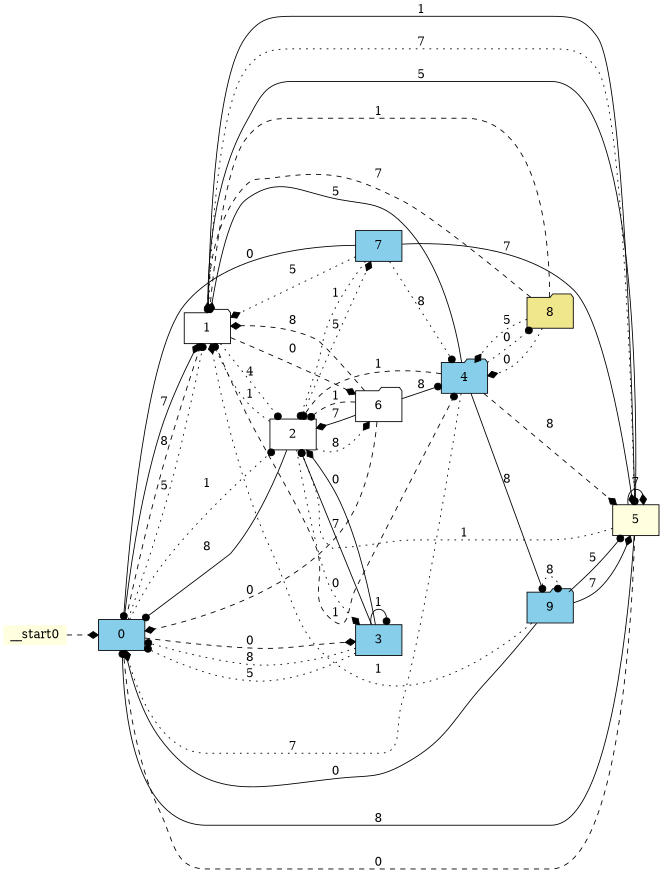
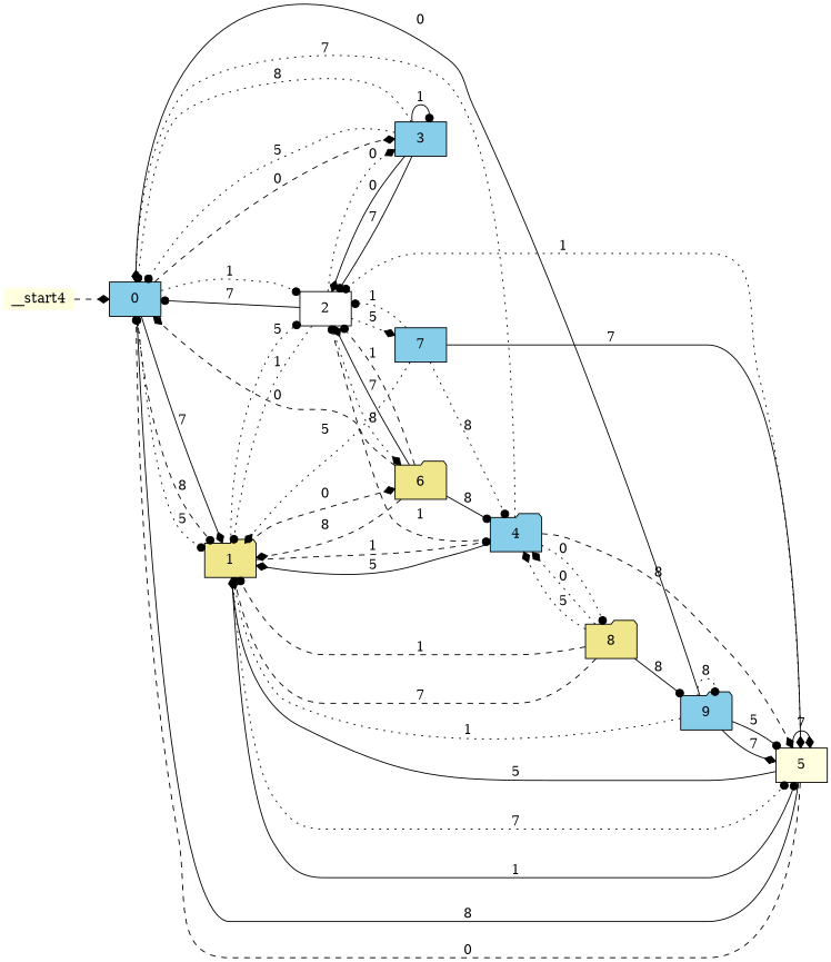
  digraph {
    rankdir=LR
    node [fillcolor=skyblue shape=box style=filled]
    edge [arrowhead=dot style=dotted]
    n1 [label=0]
-   n2 [fillcolor=white label=1 shape=folder]
+   n2 [fillcolor=khaki label=1 shape=folder]
    n3 [fillcolor=white label=2]
    n4 [label=3]
    n5 [label=4 shape=folder]
    n6 [fillcolor=lightyellow label=5]
-   n7 [fillcolor=white label=6 shape=folder]
+   n7 [fillcolor=khaki label=6 shape=folder]
    n8 [label=7]
    n9 [fillcolor=khaki label=8 shape=folder]
    n10 [label=9 shape=folder]
-   __start0 [fillcolor=lightyellow height=0 shape=none width=0]
+   __start0 [fillcolor=lightyellow height=0 shape=none width=0 label=__start4]
    n1 -> n2 [label=8 style=dashed]
    n1 -> n2 [label=5]
    n1 -> n2 [arrowhead=diamond label=7 style=solid]
    n1 -> n3 [label=1]
    n1 -> n4 [arrowhead=diamond label=0 style=dashed]
-   n2 -> n3 [label=4]
+   n2 -> n3 [label=5]
    n2 -> n5 [label=1 style=dashed]
    n2 -> n6 [label=1 style=solid]
    n2 -> n6 [label=7]
    n2 -> n7 [arrowhead=diamond label=0 style=dashed]
-   n3 -> n1 [label=8 style=solid]
+   n3 -> n1 [label=7 style=solid]
    n3 -> n2 [label=1]
    n3 -> n4 [arrowhead=diamond label=0]
    n3 -> n7 [arrowhead=diamond label=8]
    n3 -> n8 [arrowhead=diamond label=5]
    n4 -> n1 [label=8]
    n4 -> n1 [label=5]
    n4 -> n3 [arrowhead=diamond label=0 style=solid]
    n4 -> n3 [label=7 style=solid]
    n4 -> n4 [label=1 style=solid]
    n5 -> n1 [arrowhead=diamond label=7]
    n5 -> n2 [arrowhead=diamond label=5 style=solid]
    n5 -> n3 [label=1 style=dashed]
    n5 -> n6 [arrowhead=diamond label=8 style=dashed]
    n5 -> n9 [label=0]
    n6 -> n1 [label=8 style=solid]
    n6 -> n1 [label=0 style=dashed]
    n6 -> n2 [arrowhead=diamond label=5 style=solid]
    n6 -> n3 [label=1]
    n6 -> n6 [arrowhead=diamond label=7 style=solid]
    n7 -> n1 [arrowhead=diamond label=0 style=dashed]
    n7 -> n2 [arrowhead=diamond label=8 style=dashed]
    n7 -> n3 [label=1 style=dashed]
    n7 -> n3 [arrowhead=diamond label=7 style=solid]
    n7 -> n5 [label=8 style=solid]
-   n8 -> n1 [label=0 style=solid]
    n8 -> n2 [arrowhead=diamond label=5]
    n8 -> n3 [label=1]
    n8 -> n5 [label=8]
    n8 -> n6 [arrowhead=diamond label=7 style=solid]
    n9 -> n2 [label=1 style=dashed]
    n9 -> n2 [label=7 style=dashed]
    n9 -> n5 [arrowhead=diamond label=0]
    n9 -> n5 [arrowhead=diamond label=5]
-   n5 -> n10 [label=8 style=solid]
+   n9 -> n10 [label=8 style=solid]
    n10 -> n1 [arrowhead=diamond label=0 style=solid]
    n10 -> n2 [arrowhead=diamond label=1]
    n10 -> n6 [label=5 style=solid]
    n10 -> n6 [arrowhead=diamond label=7 style=solid]
    n10 -> n10 [label=8]
    __start0 -> n1 [arrowhead=diamond style=dashed]
  }
